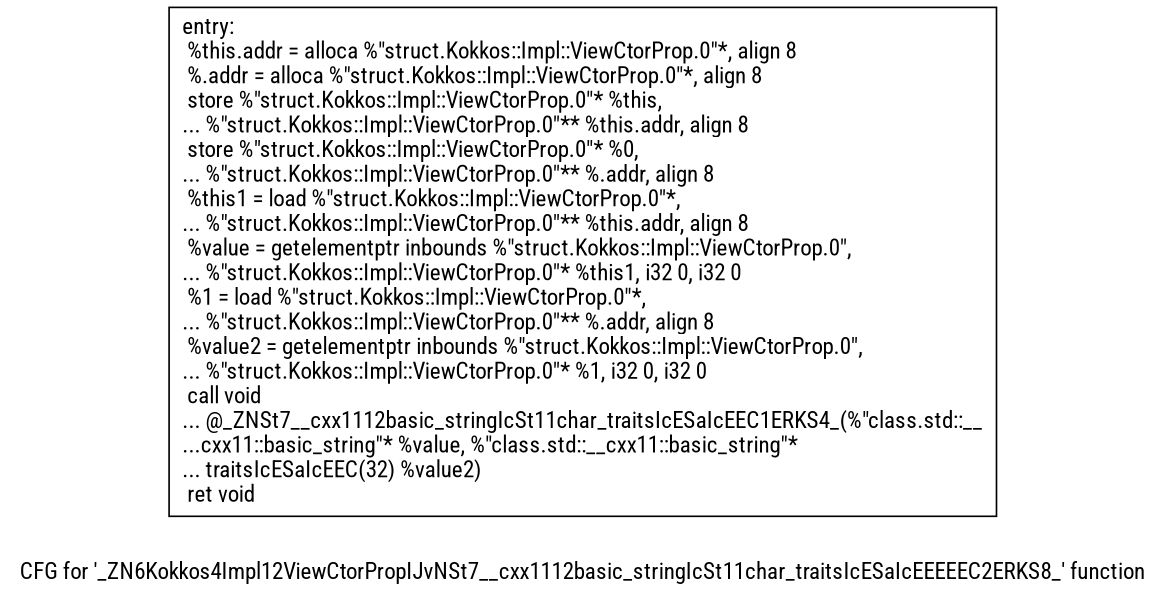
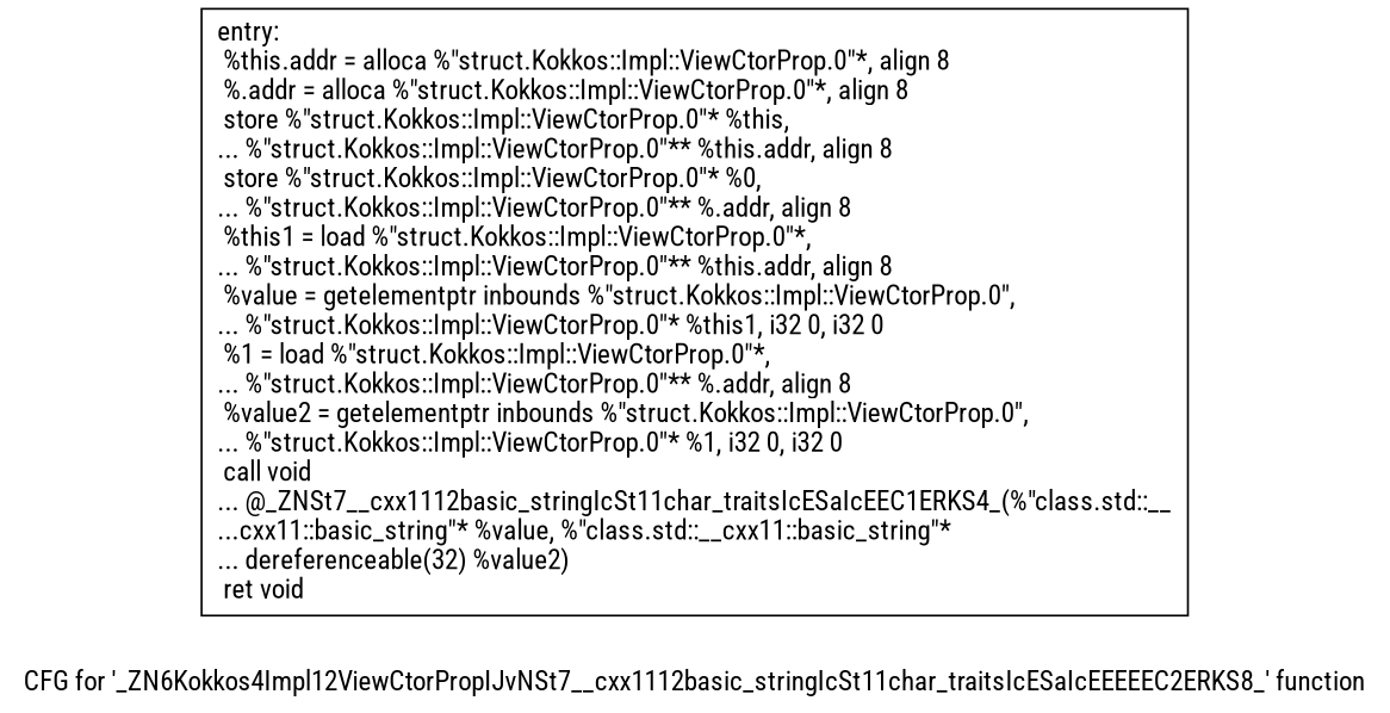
  digraph {
    label="CFG for '_ZN6Kokkos4Impl12ViewCtorPropIJvNSt7__cxx1112basic_stringIcSt11char_traitsIcESaIcEEEEEC2ERKS8_' function"
    fontname="Roboto Condensed"
-   n1 [label="{entry:\l  %this.addr = alloca %\"struct.Kokkos::Impl::ViewCtorProp.0\"*, align 8\l  %.addr = alloca %\"struct.Kokkos::Impl::ViewCtorProp.0\"*, align 8\l  store %\"struct.Kokkos::Impl::ViewCtorProp.0\"* %this,\l... %\"struct.Kokkos::Impl::ViewCtorProp.0\"** %this.addr, align 8\l  store %\"struct.Kokkos::Impl::ViewCtorProp.0\"* %0,\l... %\"struct.Kokkos::Impl::ViewCtorProp.0\"** %.addr, align 8\l  %this1 = load %\"struct.Kokkos::Impl::ViewCtorProp.0\"*,\l... %\"struct.Kokkos::Impl::ViewCtorProp.0\"** %this.addr, align 8\l  %value = getelementptr inbounds %\"struct.Kokkos::Impl::ViewCtorProp.0\",\l... %\"struct.Kokkos::Impl::ViewCtorProp.0\"* %this1, i32 0, i32 0\l  %1 = load %\"struct.Kokkos::Impl::ViewCtorProp.0\"*,\l... %\"struct.Kokkos::Impl::ViewCtorProp.0\"** %.addr, align 8\l  %value2 = getelementptr inbounds %\"struct.Kokkos::Impl::ViewCtorProp.0\",\l... %\"struct.Kokkos::Impl::ViewCtorProp.0\"* %1, i32 0, i32 0\l  call void\l... @_ZNSt7__cxx1112basic_stringIcSt11char_traitsIcESaIcEEC1ERKS4_(%\"class.std::__\l...cxx11::basic_string\"* %value, %\"class.std::__cxx11::basic_string\"*\l... traitsIcESaIcEEC(32) %value2)\l  ret void\l}" shape=record fontname="Roboto Condensed"]
+   n1 [label="{entry:\l  %this.addr = alloca %\"struct.Kokkos::Impl::ViewCtorProp.0\"*, align 8\l  %.addr = alloca %\"struct.Kokkos::Impl::ViewCtorProp.0\"*, align 8\l  store %\"struct.Kokkos::Impl::ViewCtorProp.0\"* %this,\l... %\"struct.Kokkos::Impl::ViewCtorProp.0\"** %this.addr, align 8\l  store %\"struct.Kokkos::Impl::ViewCtorProp.0\"* %0,\l... %\"struct.Kokkos::Impl::ViewCtorProp.0\"** %.addr, align 8\l  %this1 = load %\"struct.Kokkos::Impl::ViewCtorProp.0\"*,\l... %\"struct.Kokkos::Impl::ViewCtorProp.0\"** %this.addr, align 8\l  %value = getelementptr inbounds %\"struct.Kokkos::Impl::ViewCtorProp.0\",\l... %\"struct.Kokkos::Impl::ViewCtorProp.0\"* %this1, i32 0, i32 0\l  %1 = load %\"struct.Kokkos::Impl::ViewCtorProp.0\"*,\l... %\"struct.Kokkos::Impl::ViewCtorProp.0\"** %.addr, align 8\l  %value2 = getelementptr inbounds %\"struct.Kokkos::Impl::ViewCtorProp.0\",\l... %\"struct.Kokkos::Impl::ViewCtorProp.0\"* %1, i32 0, i32 0\l  call void\l... @_ZNSt7__cxx1112basic_stringIcSt11char_traitsIcESaIcEEC1ERKS4_(%\"class.std::__\l...cxx11::basic_string\"* %value, %\"class.std::__cxx11::basic_string\"*\l... dereferenceable(32) %value2)\l  ret void\l}" shape=record fontname="Roboto Condensed"]
  }
